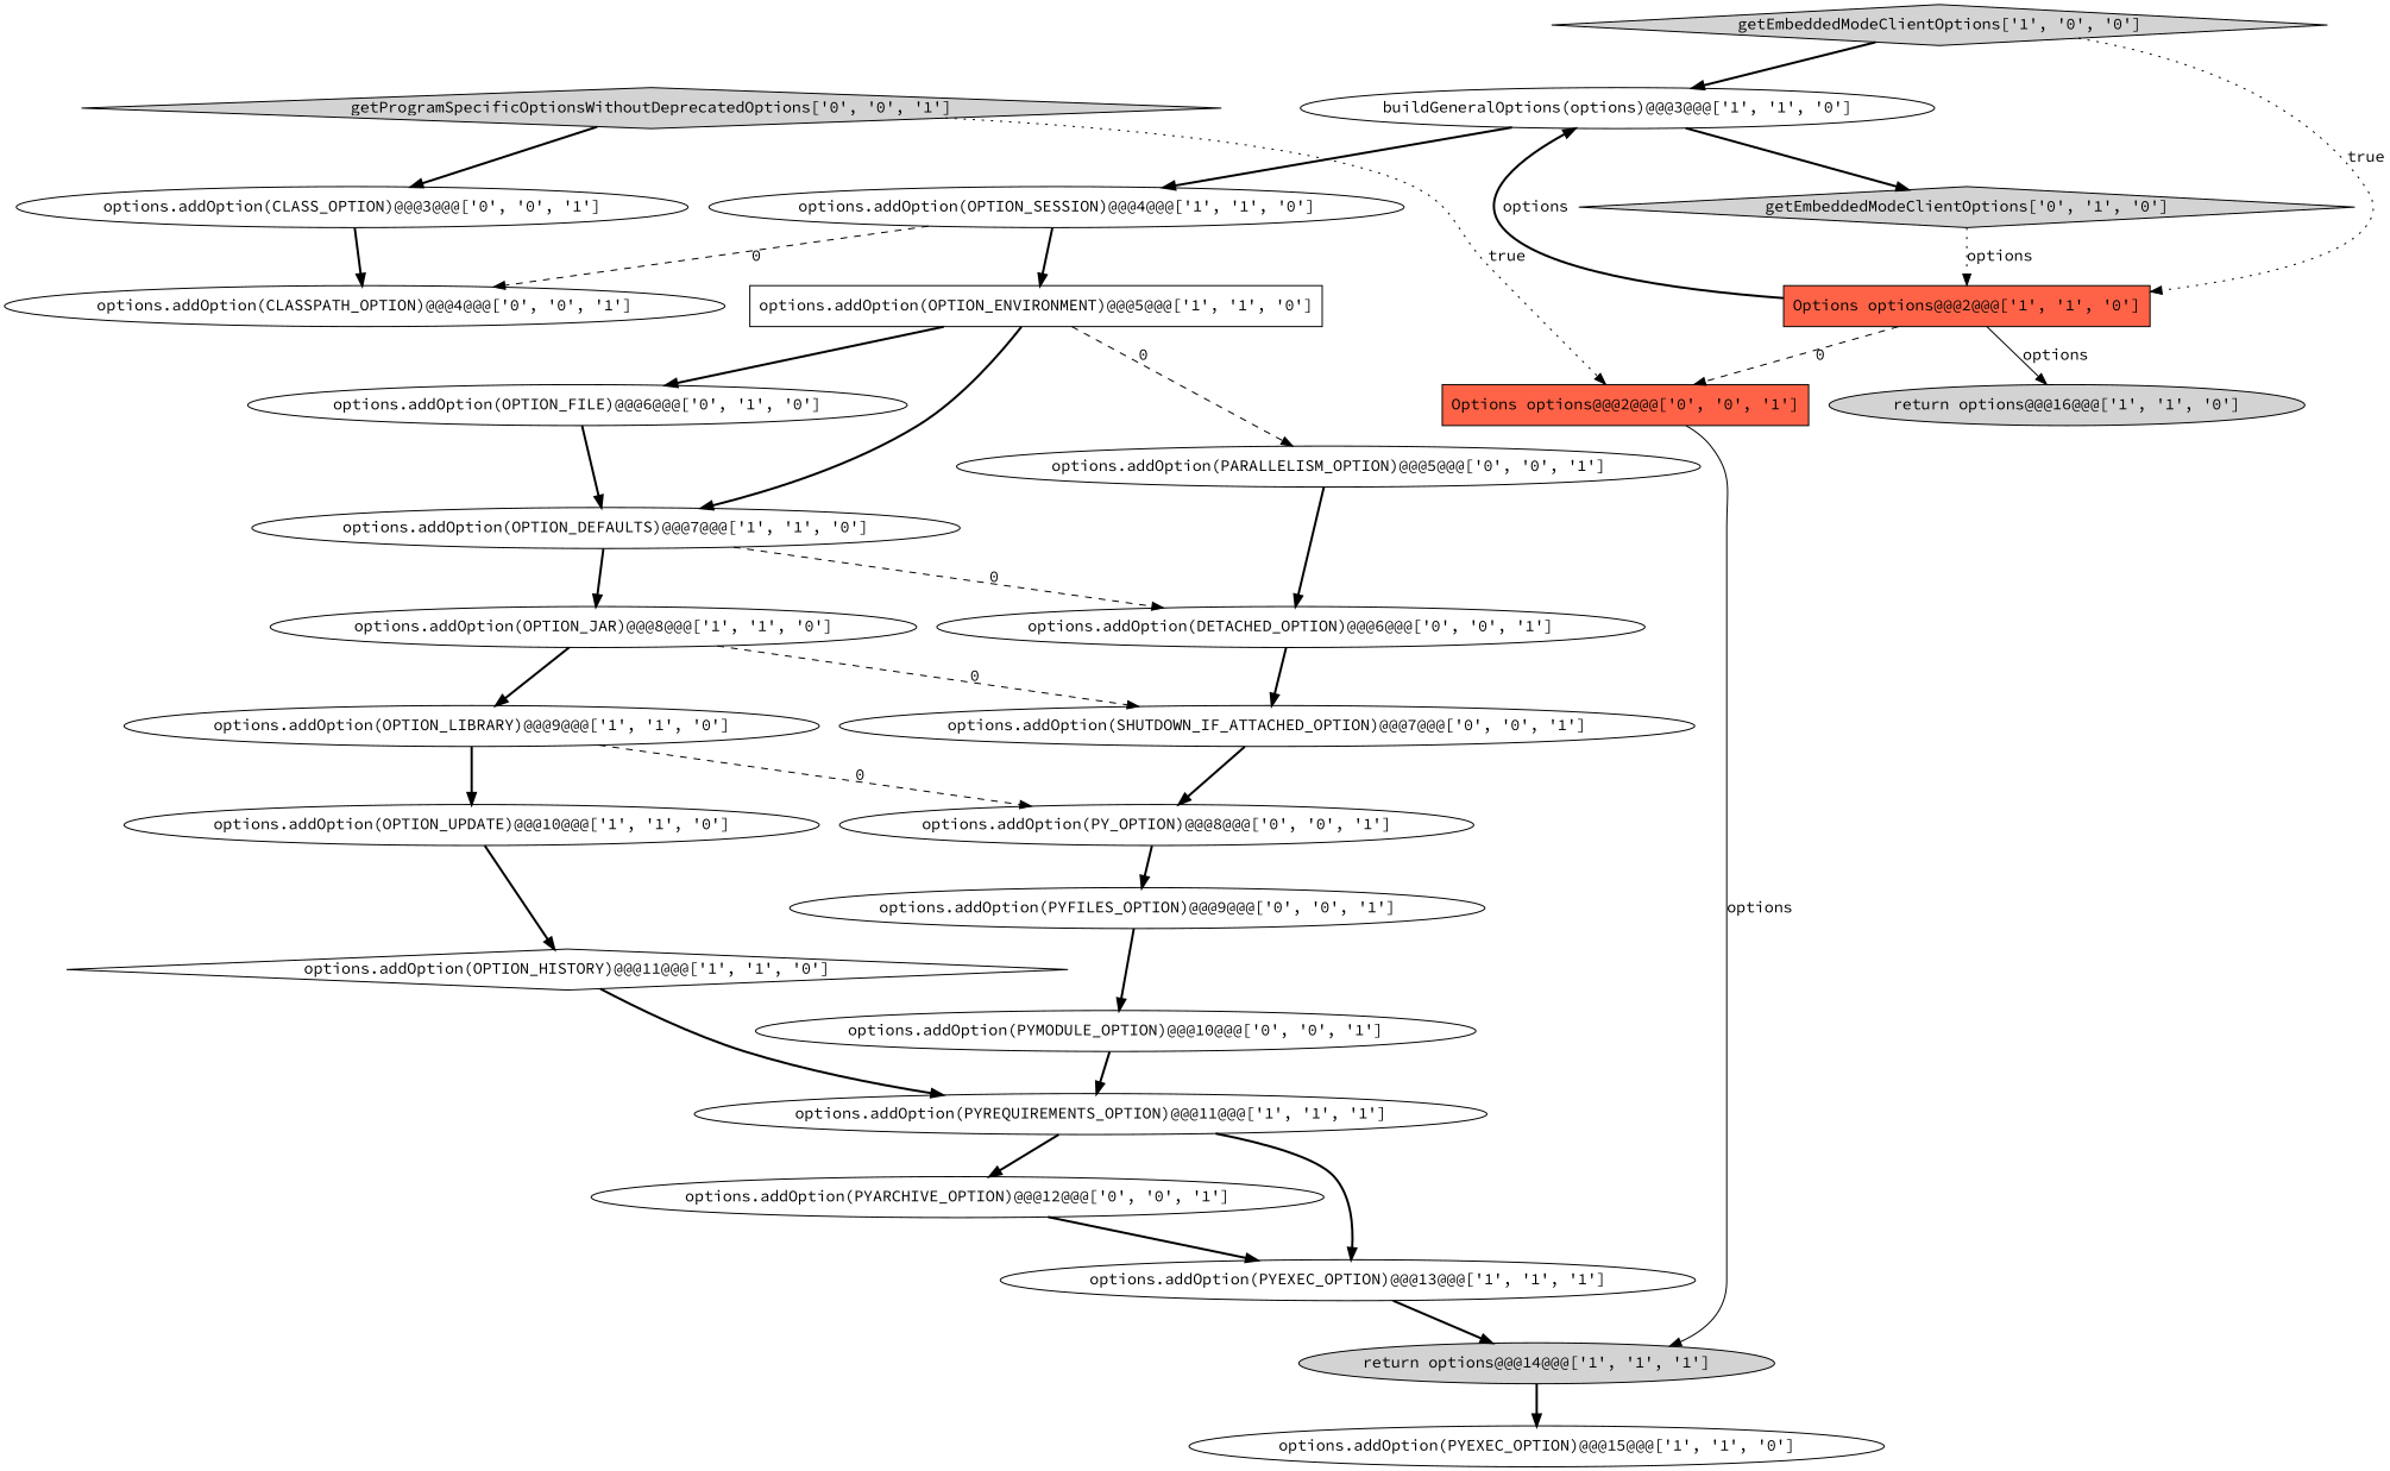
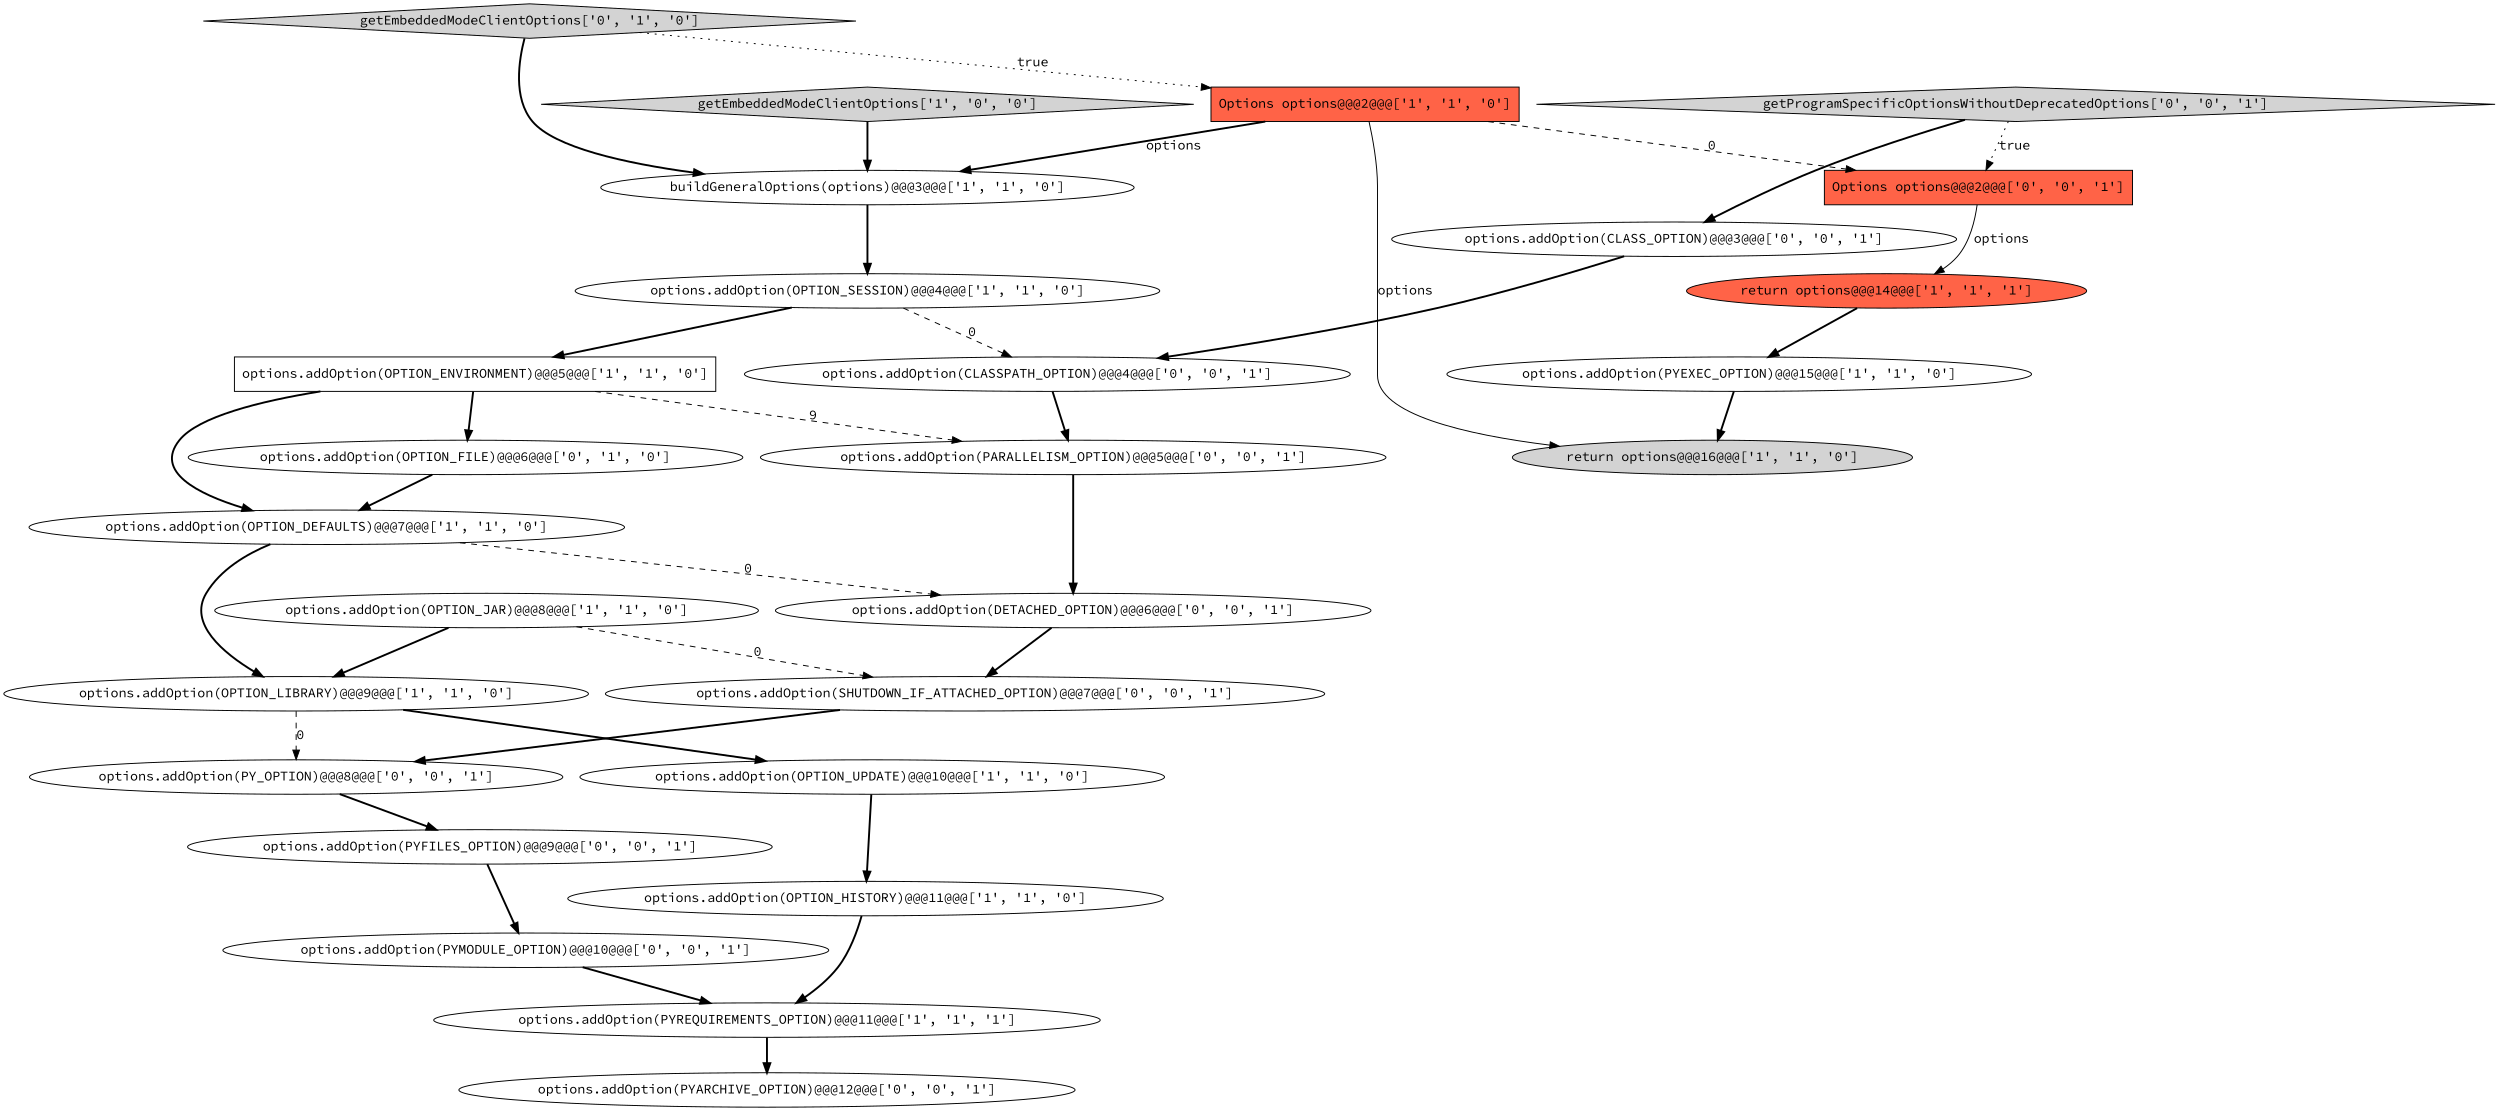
  digraph {
    fontname="Source Code Pro"
    node [fillcolor=white fontname="Source Code Pro" shape=ellipse style=filled]
    edge [fontname="Source Code Pro" style=bold]
    n1 [label="options.addOption(PYFILES_OPTION)@@@9@@@['0', '0', '1']"]
    n2 [label="options.addOption(PYMODULE_OPTION)@@@10@@@['0', '0', '1']"]
    n3 [label="options.addOption(PYREQUIREMENTS_OPTION)@@@11@@@['1', '1', '1']"]
    n4 [label="options.addOption(DETACHED_OPTION)@@@6@@@['0', '0', '1']"]
    n5 [label="options.addOption(SHUTDOWN_IF_ATTACHED_OPTION)@@@7@@@['0', '0', '1']"]
    n6 [label="options.addOption(PY_OPTION)@@@8@@@['0', '0', '1']"]
    n7 [fillcolor=tomato label="Options options@@@2@@@['0', '0', '1']" shape=box]
-   n8 [fillcolor=lightgray label="return options@@@14@@@['1', '1', '1']"]
+   n8 [fillcolor=tomato label="return options@@@14@@@['1', '1', '1']"]
    n9 [label="options.addOption(PYEXEC_OPTION)@@@15@@@['1', '1', '0']"]
    n10 [label="options.addOption(OPTION_LIBRARY)@@@9@@@['1', '1', '0']"]
    n11 [label="options.addOption(OPTION_UPDATE)@@@10@@@['1', '1', '0']"]
-   n12 [label="options.addOption(OPTION_HISTORY)@@@11@@@['1', '1', '0']" shape=diamond]
+   n12 [label="options.addOption(OPTION_HISTORY)@@@11@@@['1', '1', '0']"]
    n13 [label="options.addOption(OPTION_FILE)@@@6@@@['0', '1', '0']"]
    n14 [label="options.addOption(OPTION_DEFAULTS)@@@7@@@['1', '1', '0']"]
    n15 [label="options.addOption(OPTION_JAR)@@@8@@@['1', '1', '0']"]
-   n16 [label="options.addOption(PYEXEC_OPTION)@@@13@@@['1', '1', '1']"]
    n17 [label="options.addOption(PYARCHIVE_OPTION)@@@12@@@['0', '0', '1']"]
    n18 [fillcolor=lightgray label="getProgramSpecificOptionsWithoutDeprecatedOptions['0', '0', '1']" shape=diamond]
    n19 [label="options.addOption(CLASS_OPTION)@@@3@@@['0', '0', '1']"]
    n20 [label="options.addOption(CLASSPATH_OPTION)@@@4@@@['0', '0', '1']"]
    n21 [fillcolor=lightgray label="getEmbeddedModeClientOptions['1', '0', '0']" shape=diamond]
    n22 [label="buildGeneralOptions(options)@@@3@@@['1', '1', '0']"]
    n23 [fillcolor=tomato label="Options options@@@2@@@['1', '1', '0']" shape=box]
    n24 [label="options.addOption(OPTION_SESSION)@@@4@@@['1', '1', '0']"]
    n25 [fillcolor=lightgray label="return options@@@16@@@['1', '1', '0']"]
    n26 [label="options.addOption(OPTION_ENVIRONMENT)@@@5@@@['1', '1', '0']" shape=box]
    n27 [label="options.addOption(PARALLELISM_OPTION)@@@5@@@['0', '0', '1']"]
    n28 [fillcolor=lightgray label="getEmbeddedModeClientOptions['0', '1', '0']" shape=diamond]
    n1 -> n2
    n2 -> n3
-   n3 -> n16
    n3 -> n17
    n4 -> n5
    n5 -> n6
    n6 -> n1
    n7 -> n8 [label=options style=solid]
    n8 -> n9
+   n9 -> n25
    n10 -> n6 [label=0 style=dashed]
    n10 -> n11
    n11 -> n12
    n12 -> n3
    n13 -> n14
    n14 -> n4 [label=0 style=dashed]
-   n14 -> n15
+   n14 -> n10
    n15 -> n5 [label=0 style=dashed]
    n15 -> n10
-   n16 -> n8
-   n17 -> n16
    n18 -> n7 [label=true style=dotted]
    n18 -> n19
    n19 -> n20
+   n20 -> n27
    n21 -> n22
-   n21 -> n23 [label=true style=dotted]
    n22 -> n24
    n23 -> n7 [label=0 style=dashed]
    n23 -> n22 [label=options]
    n23 -> n25 [label=options style=solid]
    n24 -> n20 [label=0 style=dashed]
    n24 -> n26
    n26 -> n13
    n26 -> n14
-   n26 -> n27 [label=0 style=dashed]
+   n26 -> n27 [label=9 style=dashed]
    n27 -> n4
-   n22 -> n28
-   n28 -> n23 [label=options style=dotted]
+   n28 -> n22
+   n28 -> n23 [label=true style=dotted]
  }
